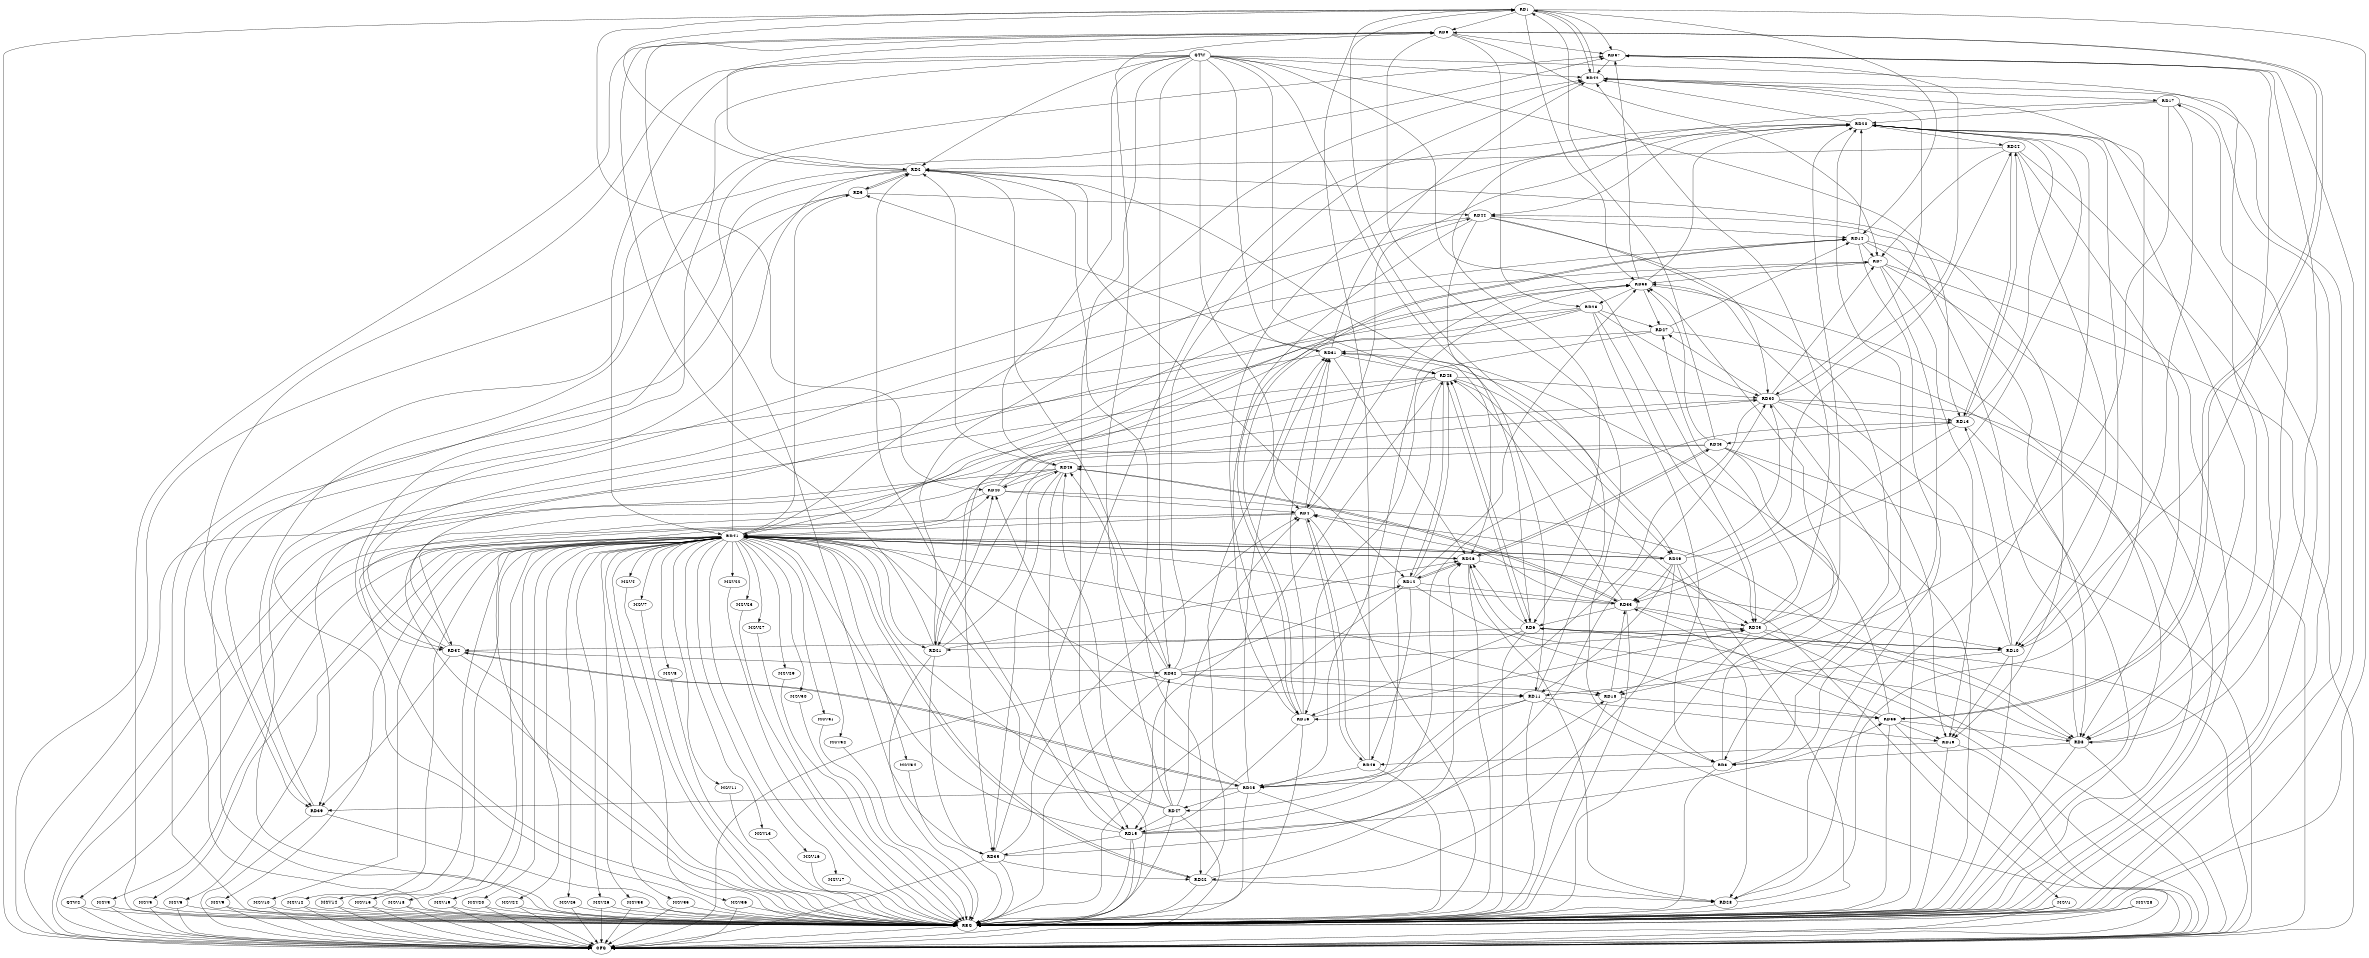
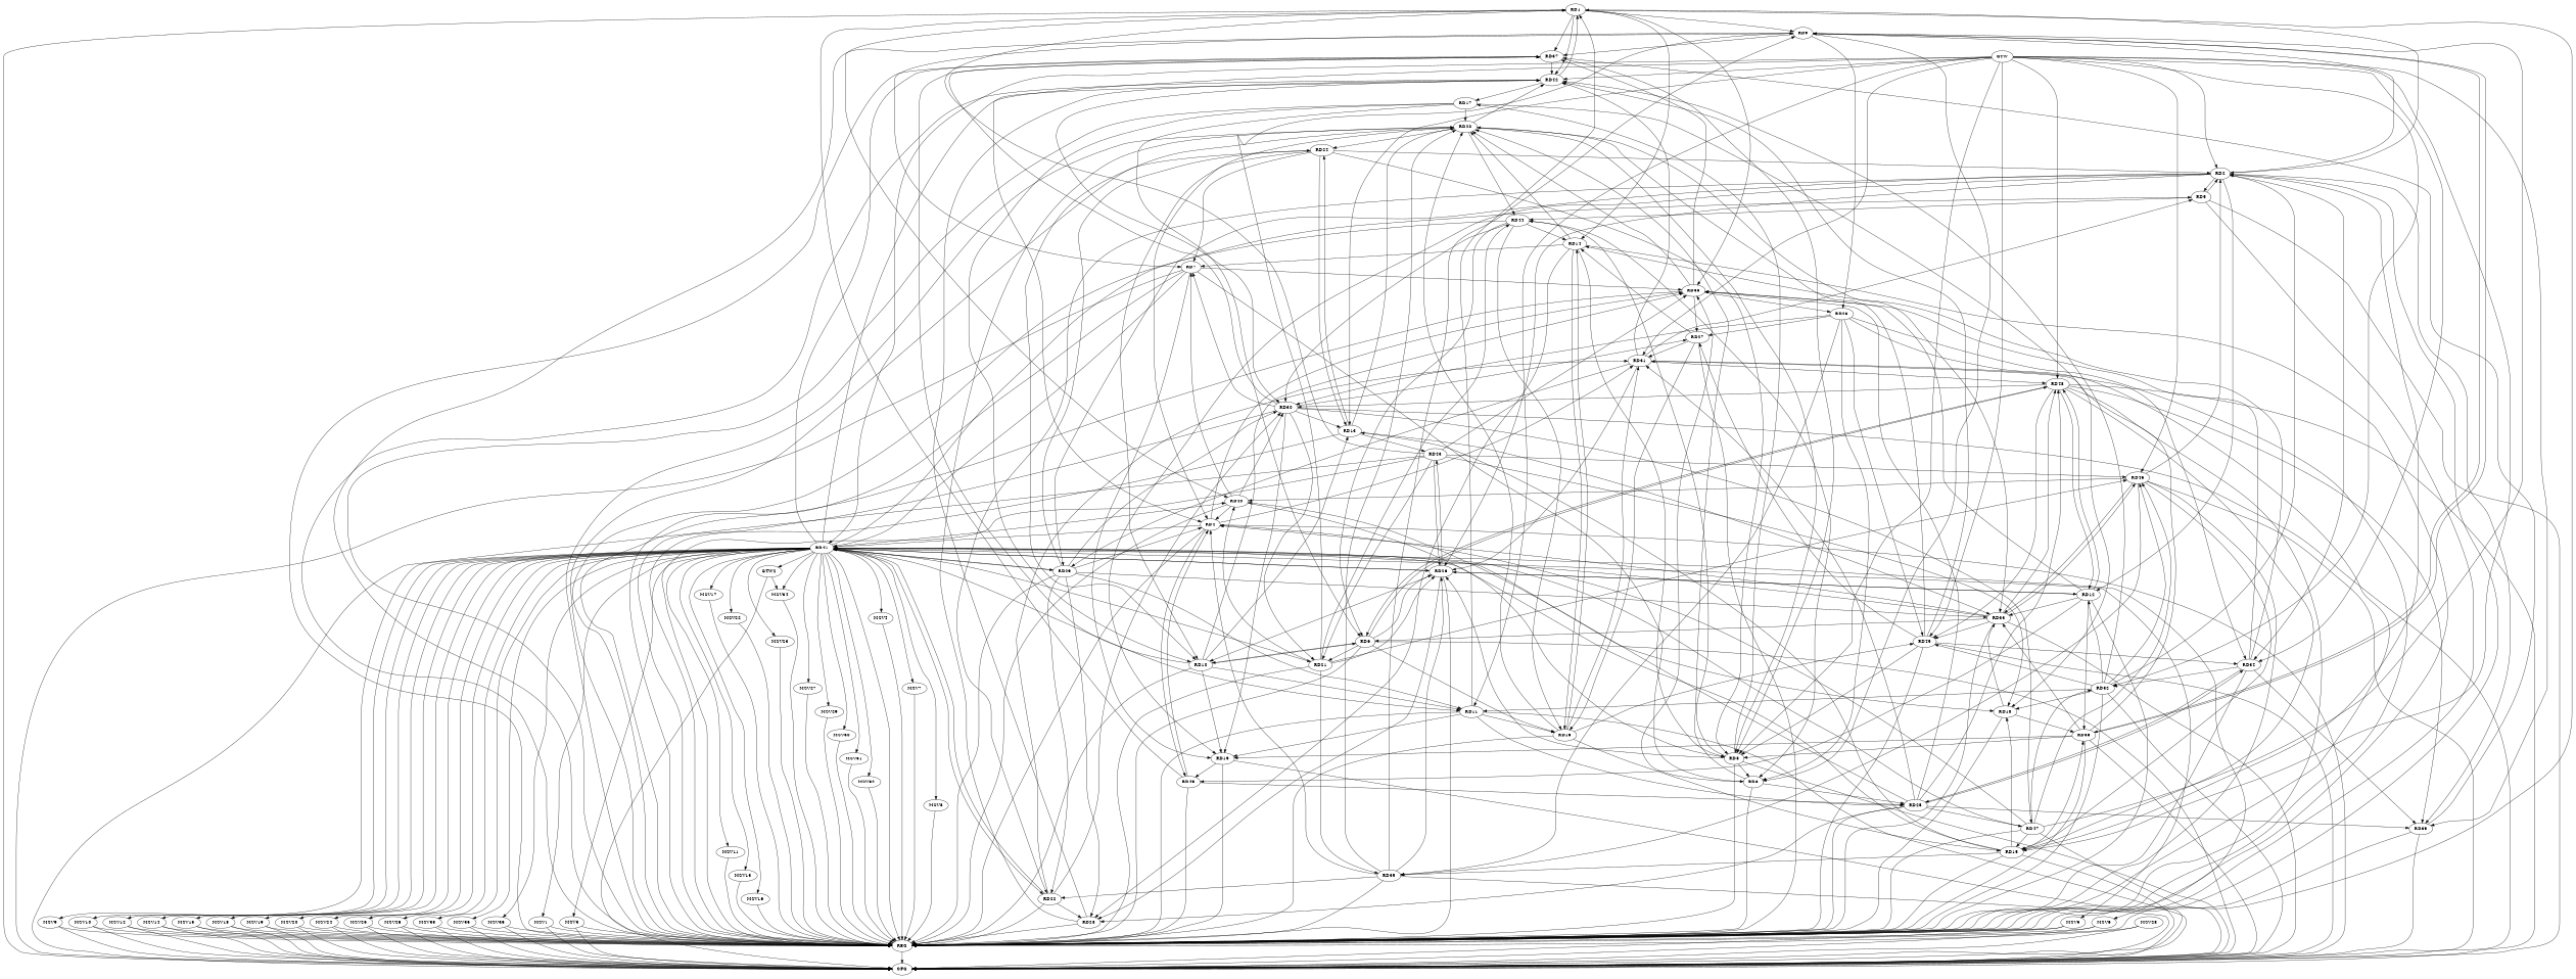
  strict digraph {
    n1 [label=RD1]
    n2 [label=RD9]
    n3 [label=RD14]
    n4 [label=RD37]
    n5 [label=RD38]
    n6 [label=RD40]
    n7 [label=RD42]
    n8 [label=REG]
    n9 [label=CFG]
    n10 [label=RD2]
    n11 [label=RD3]
    n12 [label=RD7]
    n13 [label=RD23]
    n14 [label=RD36]
    n15 [label=RD20]
    n16 [label=RD16]
    n17 [label=RD8]
    n18 [label=RD28]
    n19 [label=RD27]
    n20 [label=RD4]
    n21 [label=RD30]
    n22 [label=RD17]
    n23 [label=RD5]
    n24 [label=RD12]
    n25 [label=RD19]
    n26 [label=RD22]
    n27 [label=RD26]
    n28 [label=RD29]
    n29 [label=RD34]
    n30 [label=RD39]
    n31 [label=RD44]
    n32 [label=RD49]
    n33 [label=RD48]
    n34 [label=RD33]
    n35 [label=RD31]
    n36 [label=RD41]
    n37 [label=RD10]
    n38 [label=RD43]
    n39 [label=RD11]
    n40 [label=RD24]
    n41 [label=RD25]
    n42 [label=RD32]
    n43 [label=RD47]
    n44 [label=RD21]
    n45 [label=RD18]
    n46 [label=MSV1]
    n47 [label=GTW2]
    n48 [label=MSV3]
    n49 [label=MSV4]
    n50 [label=MSV5]
    n51 [label=MSV6]
    n52 [label=MSV7]
    n53 [label=MSV8]
    n54 [label=MSV9]
    n55 [label=MSV10]
    n56 [label=MSV11]
    n57 [label=MSV12]
    n58 [label=MSV13]
    n59 [label=MSV14]
    n60 [label=MSV15]
    n61 [label=MSV16]
    n62 [label=MSV17]
    n63 [label=MSV18]
    n64 [label=MSV19]
    n65 [label=MSV20]
    n66 [label=MSV22]
    n67 [label=MSV23]
    n68 [label=MSV24]
    n69 [label=MSV25]
    n70 [label=MSV26]
    n71 [label=MSV27]
    n72 [label=MSV29]
    n73 [label=MSV30]
    n74 [label=MSV31]
    n75 [label=MSV32]
    n76 [label=MSV33]
    n77 [label=MSV34]
    n78 [label=MSV35]
    n79 [label=MSV36]
    n80 [label=RD6]
    n81 [label=RD13]
    n82 [label=RD15]
    n83 [label=RD45]
    n84 [label=RD35]
    n85 [label=RD46]
    n86 [label=MSV28]
    n87 [label=GTW]
    n1 -> n2
    n1 -> n3
    n1 -> n4
    n1 -> n5
    n1 -> n6
    n1 -> n7
    n1 -> n8
    n1 -> n9
    n2 -> n4
    n2 -> n8
    n2 -> n10
    n2 -> n11
    n2 -> n12
    n2 -> n13
    n2 -> n14
    n3 -> n8
    n3 -> n12
    n3 -> n15
    n3 -> n16
    n3 -> n17
    n3 -> n18
    n4 -> n7
    n4 -> n8
    n4 -> n17
    n5 -> n4
    n5 -> n8
    n5 -> n13
    n5 -> n15
    n5 -> n19
    n6 -> n8
    n6 -> n12
    n6 -> n17
    n6 -> n20
    n6 -> n21
    n7 -> n1
    n7 -> n8
    n7 -> n21
    n7 -> n22
    n8 -> n9
    n10 -> n1
    n10 -> n8
    n10 -> n23
    n10 -> n24
    n10 -> n25
    n10 -> n26
    n10 -> n27
-   n33 -> n28
+   n10 -> n28
    n10 -> n29
    n10 -> n30
    n11 -> n5
    n11 -> n8
    n11 -> n15
    n11 -> n41
    n12 -> n5
    n12 -> n8
    n12 -> n9
    n12 -> n11
    n12 -> n25
    n12 -> n36
    n13 -> n8
    n13 -> n11
    n13 -> n19
    n13 -> n21
    n13 -> n29
    n13 -> n83
    n13 -> n84
    n14 -> n2
    n14 -> n8
    n14 -> n9
    n14 -> n17
    n14 -> n25
    n14 -> n34
    n14 -> n35
    n15 -> n7
    n15 -> n8
    n15 -> n17
    n15 -> n20
    n15 -> n31
    n15 -> n34
    n15 -> n37
    n15 -> n40
    n16 -> n3
    n16 -> n8
    n16 -> n15
    n16 -> n35
    n16 -> n82
    n16 -> n83
    n17 -> n8
    n17 -> n9
    n17 -> n11
    n17 -> n22
    n17 -> n27
    n17 -> n31
    n18 -> n7
    n18 -> n8
    n18 -> n15
    n19 -> n3
    n19 -> n8
    n19 -> n16
    n19 -> n35
    n20 -> n5
    n20 -> n8
    n20 -> n9
    n20 -> n32
    n20 -> n35
    n20 -> n36
    n21 -> n4
    n21 -> n8
    n21 -> n9
    n21 -> n12
    n21 -> n19
    n21 -> n25
    n21 -> n43
    n21 -> n44
    n21 -> n81
    n22 -> n8
    n22 -> n15
    n22 -> n37
    n22 -> n45
    n22 -> n80
    n23 -> n8
    n23 -> n9
    n23 -> n10
    n23 -> n31
    n24 -> n5
    n24 -> n8
    n24 -> n14
    n24 -> n27
    n24 -> n32
    n24 -> n33
    n24 -> n34
    n25 -> n8
    n25 -> n9
    n25 -> n32
    n26 -> n8
    n26 -> n18
    n26 -> n21
    n26 -> n35
    n26 -> n36
    n27 -> n8
    n27 -> n18
    n27 -> n24
    n27 -> n36
    n27 -> n37
    n27 -> n38
    n28 -> n8
    n28 -> n18
    n28 -> n20
    n28 -> n21
    n28 -> n26
    n28 -> n34
    n28 -> n36
    n28 -> n39
    n28 -> n40
    n29 -> n3
    n29 -> n5
    n29 -> n8
    n29 -> n30
    n29 -> n41
    n29 -> n42
    n30 -> n4
    n30 -> n8
    n30 -> n9
    n31 -> n3
    n31 -> n8
    n31 -> n11
    n31 -> n16
    n31 -> n21
    n31 -> n80
    n32 -> n1
    n32 -> n8
    n32 -> n20
    n32 -> n41
    n33 -> n8
    n33 -> n9
    n33 -> n21
    n33 -> n24
    n33 -> n30
    n33 -> n80
    n33 -> n82
    n33 -> n83
    n34 -> n8
    n34 -> n9
    n34 -> n20
    n34 -> n33
    n34 -> n36
    n34 -> n80
    n34 -> n83
    n34 -> n85
    n35 -> n7
    n35 -> n8
    n35 -> n23
    n35 -> n27
    n35 -> n28
    n35 -> n33
    n36 -> n4
    n36 -> n6
    n36 -> n7
    n36 -> n8
    n36 -> n23
    n36 -> n26
    n36 -> n27
    n36 -> n28
    n36 -> n39
    n36 -> n44
    n36 -> n45
    n36 -> n46
    n36 -> n47
    n36 -> n48
    n36 -> n49
    n36 -> n50
    n36 -> n51
    n36 -> n52
    n36 -> n53
    n36 -> n54
    n36 -> n55
    n36 -> n56
    n36 -> n57
    n36 -> n58
    n36 -> n59
    n36 -> n60
    n36 -> n61
    n36 -> n62
    n36 -> n63
    n36 -> n64
    n36 -> n65
    n36 -> n66
    n36 -> n67
    n36 -> n68
    n36 -> n69
    n36 -> n70
    n36 -> n71
    n36 -> n72
    n36 -> n73
    n36 -> n74
    n36 -> n75
    n36 -> n76
    n36 -> n77
    n36 -> n78
    n36 -> n79
    n37 -> n4
    n37 -> n5
    n37 -> n8
    n37 -> n25
    n37 -> n39
    n37 -> n80
    n37 -> n81
    n38 -> n1
    n38 -> n5
    n38 -> n8
    n38 -> n9
    n38 -> n27
    n38 -> n44
    n38 -> n45
    n38 -> n85
    n39 -> n1
    n39 -> n8
    n39 -> n9
    n39 -> n16
    n39 -> n25
    n39 -> n41
    n40 -> n8
    n40 -> n10
    n40 -> n12
    n40 -> n17
    n40 -> n37
    n40 -> n81
    n41 -> n5
    n41 -> n6
    n41 -> n8
    n41 -> n18
    n41 -> n29
    n41 -> n30
    n41 -> n33
    n41 -> n35
    n41 -> n43
    n42 -> n7
    n42 -> n8
    n42 -> n9
    n42 -> n10
    n42 -> n24
    n42 -> n39
    n42 -> n45
    n42 -> n83
    n42 -> n85
    n43 -> n2
    n43 -> n8
    n43 -> n9
    n43 -> n20
    n43 -> n36
    n43 -> n42
    n43 -> n82
    n43 -> n85
    n44 -> n2
    n44 -> n6
    n44 -> n8
    n44 -> n27
    n44 -> n31
    n44 -> n84
    n44 -> n85
    n45 -> n8
    n45 -> n14
    n45 -> n34
    n46 -> n8
    n46 -> n9
-   n47 -> n8
+   n47 -> n77
    n47 -> n9
    n48 -> n8
    n48 -> n9
    n49 -> n8
    n50 -> n8
    n50 -> n9
    n51 -> n8
    n51 -> n9
    n52 -> n8
    n53 -> n8
    n54 -> n8
    n54 -> n9
    n55 -> n8
    n55 -> n9
    n56 -> n8
    n57 -> n8
    n57 -> n9
    n58 -> n8
    n59 -> n8
    n59 -> n9
    n60 -> n8
    n60 -> n9
    n61 -> n8
    n62 -> n8
    n63 -> n8
    n63 -> n9
    n64 -> n8
    n64 -> n9
    n65 -> n8
    n65 -> n9
    n66 -> n8
    n67 -> n8
    n68 -> n8
    n68 -> n9
    n69 -> n8
    n69 -> n9
    n70 -> n8
    n70 -> n9
    n71 -> n8
    n72 -> n8
    n73 -> n8
    n74 -> n8
    n75 -> n8
    n76 -> n8
    n76 -> n9
    n77 -> n8
    n78 -> n8
    n78 -> n9
    n79 -> n8
    n79 -> n9
    n80 -> n8
    n80 -> n9
    n80 -> n16
    n80 -> n27
    n80 -> n33
    n80 -> n37
    n80 -> n44
    n81 -> n8
    n81 -> n15
    n81 -> n34
    n81 -> n38
    n81 -> n40
    n82 -> n8
    n82 -> n9
    n82 -> n10
    n82 -> n14
    n82 -> n36
    n82 -> n45
    n82 -> n81
    n82 -> n84
    n83 -> n7
    n83 -> n8
    n83 -> n9
    n83 -> n15
    n83 -> n17
    n83 -> n19
    n83 -> n29
    n84 -> n2
    n84 -> n8
    n84 -> n9
    n84 -> n15
    n84 -> n20
    n84 -> n26
    n84 -> n27
    n85 -> n6
    n85 -> n8
    n85 -> n9
    n85 -> n10
    n85 -> n34
    n85 -> n82
    n85 -> n84
    n86 -> n8
    n86 -> n9
    n87 -> n7
    n87 -> n10
    n87 -> n17
    n87 -> n20
    n87 -> n29
    n87 -> n30
    n87 -> n33
    n87 -> n35
    n87 -> n36
    n87 -> n39
    n87 -> n42
    n87 -> n81
    n87 -> n82
    n87 -> n83
    n87 -> n85
  }
